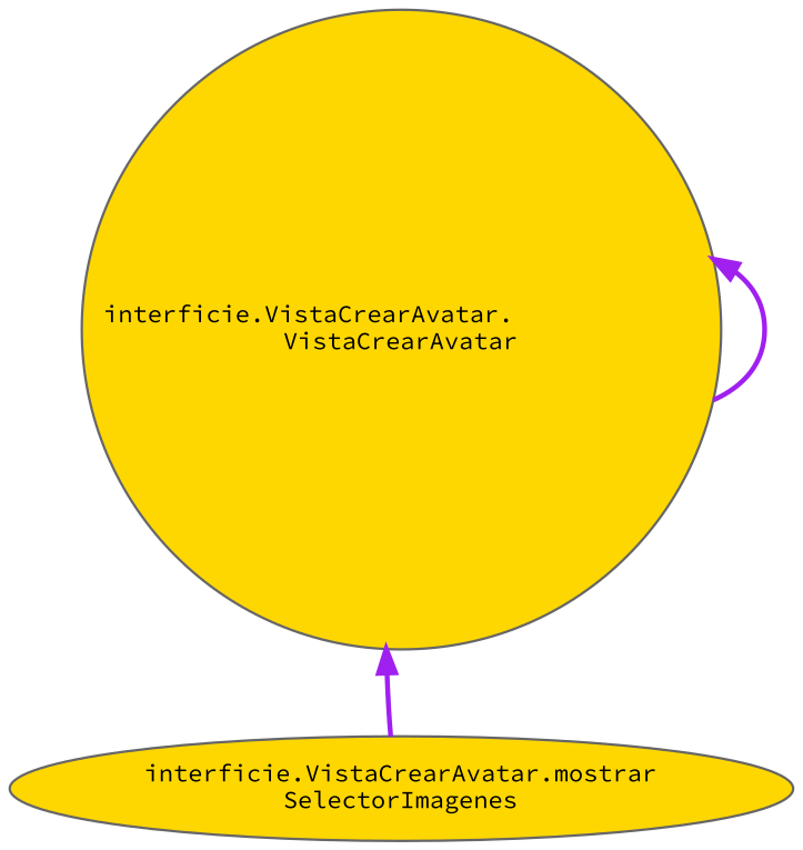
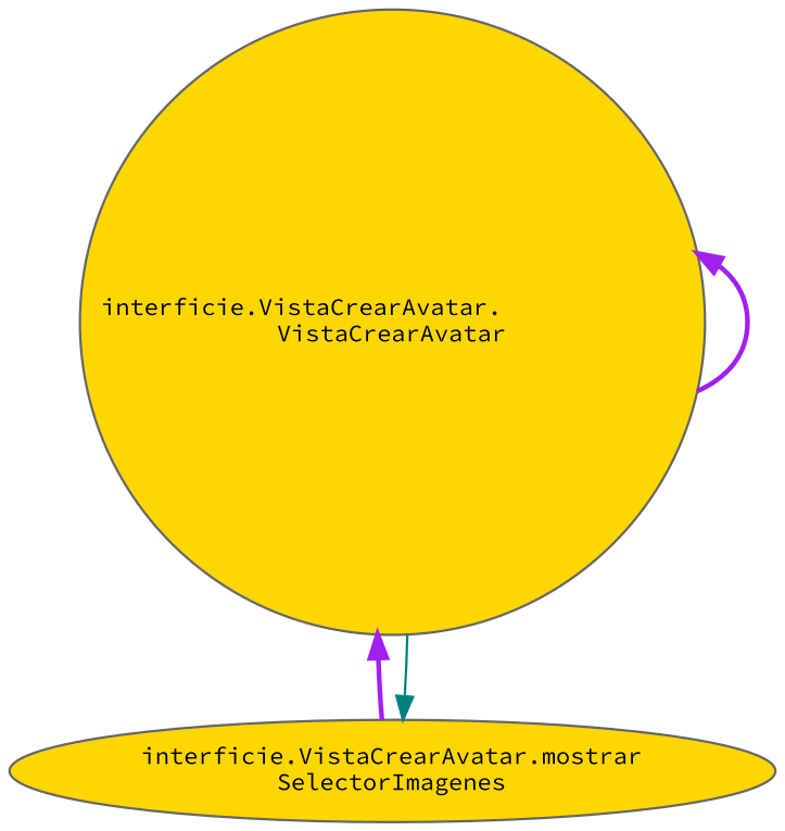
  digraph {
    rankdir=TB
    fontname="Source Code Pro"
    node [fillcolor=gold fontname="Source Code Pro" fontsize=10 style=filled]
    edge [color=purple dir=back fontname="Source Code Pro" fontsize=10 labelfontname=Helvetica labelfontsize=10 style=bold]
    n1 [color=gray40 fontcolor=black height=0.2 label="interficie.VistaCrearAvatar.\lVistaCrearAvatar" shape=circle width=0.4]
    n2 [color=grey40 height=0.2 label="interficie.VistaCrearAvatar.mostrar\lSelectorImagenes" shape=ellipse width=0.4]
    n1 -> n1
    n1 -> n2
+   n2 -> n1 [color=teal style=solid]
  }
